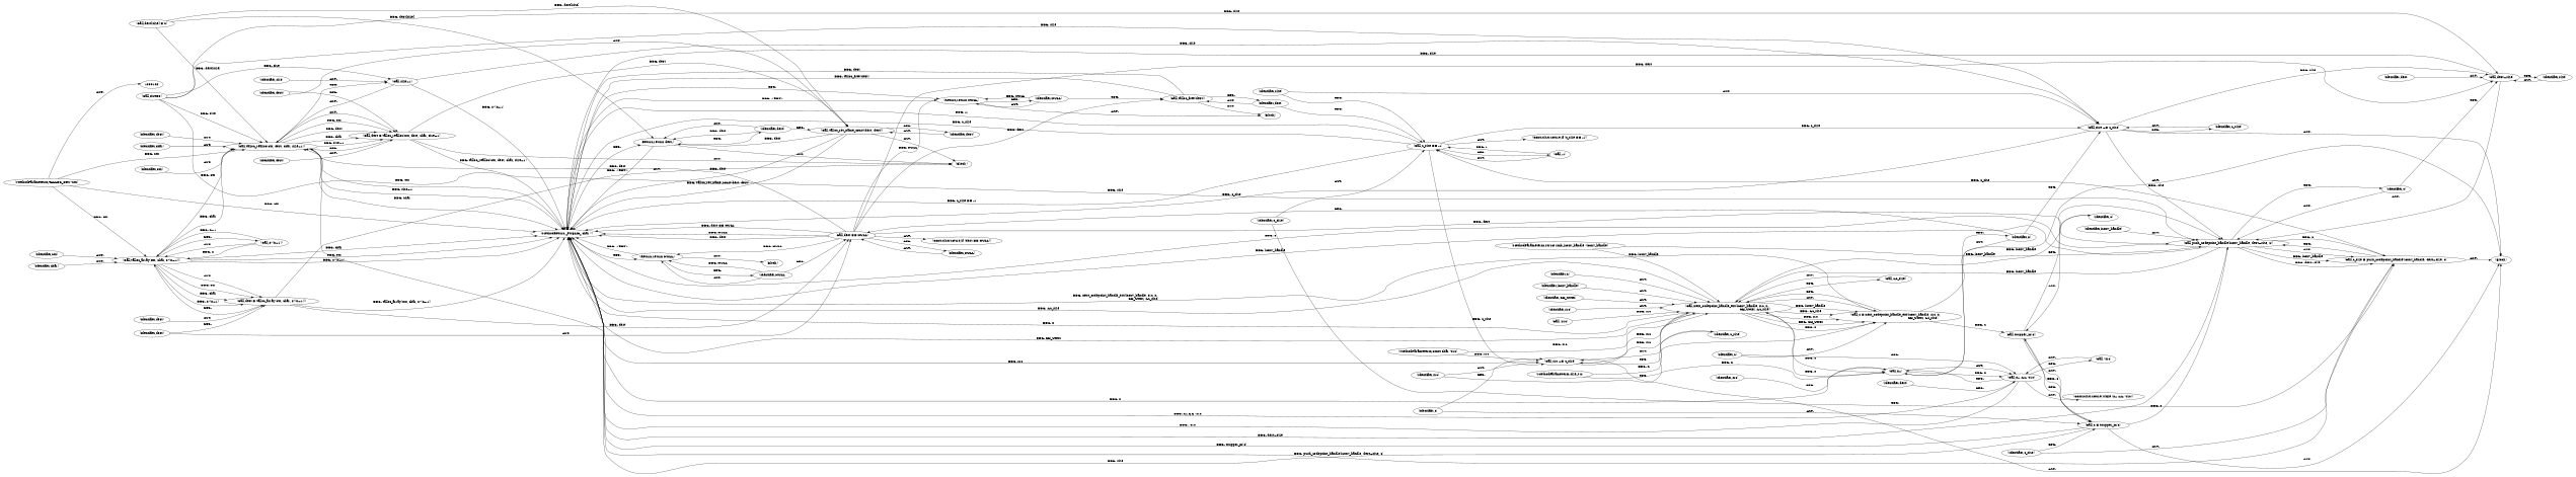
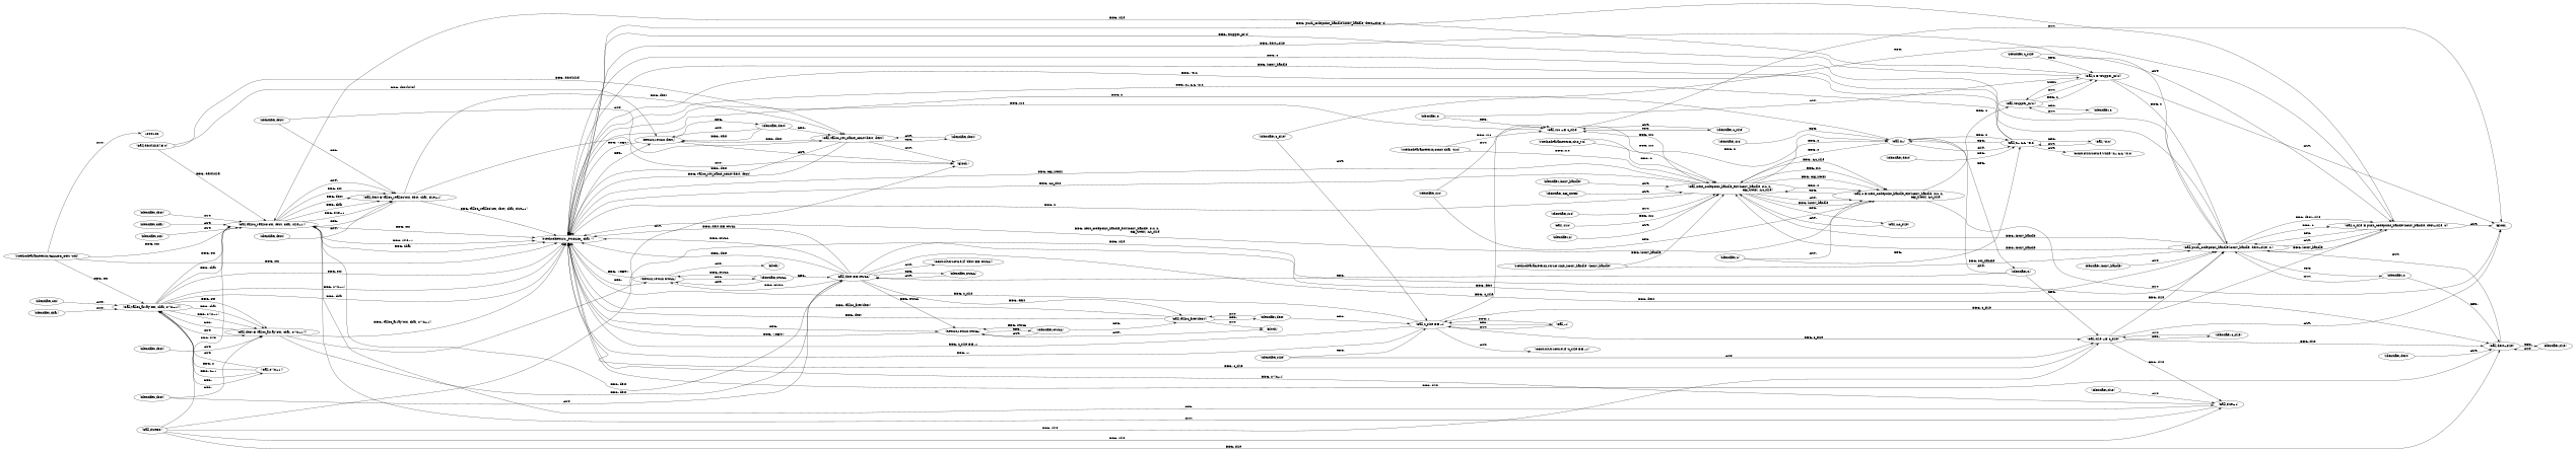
  digraph {
    rankdir=LR
    n1 [label="(MethodParameterIn,TALLOC_CTX *ctx)"]
    n2 [label="(Call,talloc_array(ctx, char, 2*(n+1)))"]
    n3 [label="(Call,talloc_realloc(ctx, dest, char, size+1))"]
    n4 [label="(MethodReturn,_PUBLIC_ char *)"]
    1000102
    n6 [label="(Call,dest = talloc_array(ctx, char, 2*(n+1)))"]
    n7 [label="(Call,2*(n+1))"]
    n8 [label="(Call,size+1)"]
    n9 [label="(Call,dest = talloc_realloc(ctx, dest, char, size+1))"]
    n10 [label="(Return,return NULL;)"]
    n11 [label="(Return,return NULL;)"]
    n12 [label="(Return,return dest;)"]
    n13 [label="(Call,dest == NULL)"]
    n14 [label="(Block,)"]
    n15 [label="(Call,push_codepoint_handle(iconv_handle, dest+size, c))"]
    n16 [label="(Call,dest+size)"]
    n17 [label="(Call,talloc_free(dest))"]
    n18 [label="(ControlStructure,if (dest == NULL))"]
    n19 [label="(Identifier,NULL)"]
    n20 [label="(Identifier,NULL)"]
    n21 [label="(Block,)"]
    n22 [label="(Call,next_codepoint_handle_ext(iconv_handle, src, n,\n                                                         CH_UNIX, &c_size))"]
    n23 [label="(Call,c_size = push_codepoint_handle(iconv_handle, dest+size, c))"]
    n24 [label="(Identifier,c)"]
    n25 [label="(Identifier,size)"]
    n26 [label="(Identifier,dest)"]
    n27 [label="(Block,)"]
    n28 [label="(Identifier,NULL)"]
    n29 [label="(Call,n--)"]
    n30 [label="(Call,c = next_codepoint_handle_ext(iconv_handle, src, n,\n                                                         CH_UNIX, &c_size))"]
    n31 [label="(Call,src += c_size)"]
    n32 [label="(Call,&c_size)"]
    n33 [label="(Block,)"]
    n34 [label="(Call,c_size == -1)"]
    n35 [label="(Call,n-- && *src)"]
    n36 [label="(Identifier,n)"]
    n37 [label="(Call,toupper_m(c))"]
    n38 [label="(Identifier,c_size)"]
    n39 [label="(Call,*src)"]
    n40 [label="(ControlStructure,while (n-- && *src))"]
    n41 [label="(Call,size += c_size)"]
    n42 [label="(Call,c = toupper_m(c))"]
    n43 [label="(Identifier,c)"]
    n44 [label="(ControlStructure,if (c_size == -1))"]
    n45 [label="(Call,-1)"]
    n46 [label="(Identifier,c_size)"]
    n47 [label="(Call,talloc_set_name_const(dest, dest))"]
    n48 [label="(Identifier,dest)"]
    n49 [label="(Identifier,dest)"]
    n50 [label="(Identifier,src)"]
    n51 [label="(Identifier,c)"]
    n52 [label="(Call,!src)"]
    n53 [label="(MethodParameterIn,size_t n)"]
    n54 [label="(Identifier,c_size)"]
    n55 [label="(MethodParameterIn,const char *src)"]
    n56 [label="(Identifier,dest)"]
    n57 [label="(MethodParameterIn,struct smb_iconv_handle *iconv_handle)"]
    n58 [label="(Identifier,size)"]
    n59 [label="(Identifier,ctx)"]
    n60 [label="(Identifier,c_size)"]
    n61 [label="(Identifier,src)"]
    n62 [label="(Identifier,src)"]
    n63 [label="(Identifier,n)"]
    n64 [label="(Identifier,char)"]
    n65 [label="(Identifier,dest)"]
    n66 [label="(Identifier,dest)"]
    n67 [label="(Identifier,dest)"]
    n68 [label="(Identifier,char)"]
    n69 [label="(Identifier,dest)"]
    n70 [label="(Identifier,ctx)"]
    n71 [label="(Call,size=0)"]
    n72 [label="(Identifier,size)"]
    n73 [label="(Identifier,iconv_handle)"]
    n74 [label="(Identifier,dest)"]
    n75 [label="(Call,dest[size] = 0)"]
    n76 [label="(Identifier,c)"]
    n77 [label="(Identifier,iconv_handle)"]
    n78 [label="(Identifier,dest)"]
    n79 [label="(Identifier,CH_UNIX)"]
    n1 -> n2 [label="DDG: ctx"]
    n1 -> n3 [label="DDG: ctx"]
    n1 -> n4 [label="DDG: ctx"]
    n1 -> 1000102 [label="AST: "]
    n2 -> n3 [label="DDG: ctx"]
    n2 -> n3 [label="DDG: char"]
    n2 -> n4 [label="DDG: char"]
    n2 -> n4 [label="DDG: ctx"]
    n2 -> n4 [label="DDG: 2*(n+1)"]
    n2 -> n6 [label="AST: "]
    n2 -> n6 [label="DDG: ctx"]
    n2 -> n6 [label="DDG: char"]
    n2 -> n6 [label="DDG: 2*(n+1)"]
    n2 -> n7 [label="CFG: "]
    n3 -> n4 [label="DDG: ctx"]
    n3 -> n4 [label="DDG: size+1"]
    n3 -> n4 [label="DDG: char"]
    n3 -> n8 [label="CFG: "]
    n3 -> n9 [label="AST: "]
    n3 -> n9 [label="DDG: ctx"]
    n3 -> n9 [label="DDG: dest"]
    n3 -> n9 [label="DDG: char"]
    n3 -> n9 [label="DDG: size+1"]
    n4 -> n10 [label="CFG: "]
    n4 -> n11 [label="CFG: "]
    n4 -> n12 [label="CFG: "]
    n6 -> n2 [label="CFG: "]
    n6 -> n4 [label="DDG: talloc_array(ctx, char, 2*(n+1))"]
    n6 -> n13 [label="DDG: dest"]
    n6 -> n14 [label="AST: "]
    n7 -> n2 [label="AST: "]
    n7 -> n2 [label="DDG: 2"]
    n7 -> n2 [label="DDG: n+1"]
    n8 -> n3 [label="AST: "]
    n8 -> n4 [label="DDG: 2*(n+1)"]
    n9 -> n3 [label="CFG: "]
    n9 -> n4 [label="DDG: talloc_realloc(ctx, dest, char, size+1)"]
    n9 -> n14 [label="AST: "]
    n9 -> n47 [label="DDG: dest"]
    n10 -> n4 [label="DDG: <RET>"]
    n10 -> n20 [label="CFG: "]
    n10 -> n21 [label="AST: "]
    n11 -> n4 [label="DDG: <RET>"]
    n11 -> n27 [label="AST: "]
    n11 -> n28 [label="CFG: "]
    n12 -> n4 [label="DDG: <RET>"]
    n12 -> n14 [label="AST: "]
    n12 -> n49 [label="CFG: "]
    n13 -> n3 [label="DDG: dest"]
    n13 -> n4 [label="DDG: dest == NULL"]
    n13 -> n4 [label="DDG: NULL"]
    n13 -> n4 [label="DDG: dest"]
    n13 -> n10 [label="DDG: NULL"]
    n13 -> n11 [label="DDG: NULL"]
    n13 -> n15 [label="DDG: dest"]
    n13 -> n16 [label="DDG: dest"]
    n13 -> n17 [label="DDG: dest"]
    n13 -> n18 [label="AST: "]
    n13 -> n19 [label="CFG: "]
    n15 -> n4 [label="DDG: c"]
    n15 -> n4 [label="DDG: iconv_handle"]
    n15 -> n4 [label="DDG: dest+size"]
    n15 -> n22 [label="DDG: iconv_handle"]
    n15 -> n23 [label="AST: "]
    n15 -> n23 [label="DDG: iconv_handle"]
    n15 -> n23 [label="DDG: dest+size"]
    n15 -> n23 [label="DDG: c"]
    n15 -> n24 [label="CFG: "]
    n16 -> n4 [label="DDG: size"]
    n16 -> n15 [label="AST: "]
    n16 -> n25 [label="CFG: "]
    n17 -> n4 [label="DDG: dest"]
    n17 -> n4 [label="DDG: talloc_free(dest)"]
    n17 -> n26 [label="CFG: "]
    n17 -> n27 [label="AST: "]
    n19 -> n13 [label="AST: "]
    n20 -> n10 [label="AST: "]
    n20 -> n10 [label="DDG: NULL"]
    n20 -> n13 [label="CFG: "]
    n22 -> n4 [label="DDG: CH_UNIX"]
    n22 -> n4 [label="DDG: &c_size"]
    n22 -> n4 [label="DDG: n"]
    n22 -> n15 [label="DDG: iconv_handle"]
    n22 -> n29 [label="DDG: n"]
    n22 -> n30 [label="AST: "]
    n22 -> n30 [label="DDG: iconv_handle"]
    n22 -> n30 [label="DDG: &c_size"]
    n22 -> n30 [label="DDG: src"]
    n22 -> n30 [label="DDG: CH_UNIX"]
    n22 -> n30 [label="DDG: n"]
    n22 -> n31 [label="DDG: src"]
    n22 -> n32 [label="CFG: "]
    n23 -> n4 [label="DDG: push_codepoint_handle(iconv_handle, dest+size, c)"]
    n23 -> n15 [label="CFG: "]
    n23 -> n33 [label="AST: "]
    n23 -> n34 [label="DDG: c_size"]
    n24 -> n15 [label="AST: "]
    n24 -> n16 [label="CFG: "]
    n25 -> n16 [label="AST: "]
    n26 -> n17 [label="AST: "]
    n26 -> n34 [label="CFG: "]
    n28 -> n11 [label="AST: "]
    n28 -> n11 [label="DDG: NULL"]
    n28 -> n17 [label="CFG: "]
    n29 -> n4 [label="DDG: n"]
    n29 -> n22 [label="DDG: n"]
    n29 -> n35 [label="AST: "]
    n29 -> n35 [label="DDG: n"]
    n29 -> n36 [label="CFG: "]
    n30 -> n4 [label="DDG: next_codepoint_handle_ext(iconv_handle, src, n,\n                                                         CH_UNIX, &c_size)"]
    n30 -> n22 [label="CFG: "]
    n30 -> n33 [label="AST: "]
    n30 -> n37 [label="DDG: c"]
    n31 -> n4 [label="DDG: src"]
    n31 -> n22 [label="DDG: src"]
    n31 -> n33 [label="AST: "]
    n31 -> n38 [label="CFG: "]
    n32 -> n22 [label="AST: "]
    n34 -> n4 [label="DDG: -1"]
    n34 -> n4 [label="DDG: c_size"]
    n34 -> n4 [label="DDG: c_size == -1"]
    n34 -> n31 [label="DDG: c_size"]
    n34 -> n41 [label="DDG: c_size"]
    n34 -> n44 [label="AST: "]
    n34 -> n45 [label="CFG: "]
    n35 -> n4 [label="DDG: *src"]
    n35 -> n4 [label="DDG: n-- && *src"]
    n35 -> n29 [label="CFG: "]
    n35 -> n39 [label="CFG: "]
    n35 -> n40 [label="AST: "]
    n36 -> n13 [label="CFG: "]
    n36 -> n29 [label="AST: "]
    n36 -> n41 [label="CFG: "]
    n37 -> n42 [label="AST: "]
    n37 -> n42 [label="DDG: c"]
    n37 -> n43 [label="CFG: "]
    n38 -> n31 [label="AST: "]
    n39 -> n35 [label="AST: "]
    n41 -> n4 [label="DDG: c_size"]
-   n8 -> n41 [label="DDG: size"]
+   n41 -> n8 [label="DDG: size"]
    n41 -> n15 [label="DDG: size"]
    n41 -> n16 [label="DDG: size"]
    n41 -> n33 [label="AST: "]
    n41 -> n46 [label="CFG: "]
    n42 -> n3 [label="DDG: size"]
    n42 -> n4 [label="DDG: toupper_m(c)"]
    n42 -> n15 [label="DDG: c"]
    n42 -> n33 [label="AST: "]
-   n42 -> n37 [label="CFG: "]
+   n42 -> n37 [label="UNIX: "]
    n43 -> n37 [label="AST: "]
    n45 -> n34 [label="AST: "]
    n45 -> n34 [label="DDG: 1"]
    n46 -> n41 [label="AST: "]
    n47 -> n4 [label="DDG: dest"]
    n47 -> n4 [label="DDG: talloc_set_name_const(dest, dest)"]
    n47 -> n12 [label="DDG: dest"]
    n47 -> n14 [label="AST: "]
    n47 -> n48 [label="CFG: "]
    n48 -> n47 [label="AST: "]
    n49 -> n12 [label="AST: "]
    n49 -> n12 [label="DDG: dest"]
    n49 -> n47 [label="CFG: "]
    n50 -> n22 [label="AST: "]
    n51 -> n31 [label="CFG: "]
    n51 -> n42 [label="AST: "]
    n52 -> n22 [label="DDG: src"]
    n53 -> n22 [label="DDG: n"]
    n53 -> n29 [label="DDG: n"]
    n54 -> n23 [label="AST: "]
    n54 -> n42 [label="CFG: "]
    n55 -> n22 [label="DDG: src"]
    n55 -> n31 [label="DDG: src"]
    n56 -> n6 [label="AST: "]
-   n57 -> n15 [label="DDG: iconv_handle"]
+   n57 -> n15 [label="DDG: ctx_handle"]
    n57 -> n22 [label="DDG: iconv_handle"]
    n58 -> n34 [label="CFG: "]
    n58 -> n41 [label="AST: "]
    n59 -> n2 [label="AST: "]
    n60 -> n23 [label="CFG: "]
    n60 -> n34 [label="AST: "]
    n61 -> n30 [label="CFG: "]
    n61 -> n31 [label="AST: "]
    n62 -> n29 [label="CFG: "]
    n63 -> n22 [label="AST: "]
    n64 -> n2 [label="AST: "]
    n65 -> n16 [label="AST: "]
    n66 -> n35 [label="CFG: "]
    n67 -> n3 [label="AST: "]
    n68 -> n3 [label="AST: "]
    n69 -> n9 [label="AST: "]
    n70 -> n3 [label="AST: "]
    n71 -> n3 [label="DDG: size"]
    n71 -> n8 [label="DDG: size"]
    n71 -> n15 [label="DDG: size"]
    n71 -> n16 [label="DDG: size"]
    n71 -> n41 [label="DDG: size"]
    n72 -> n8 [label="AST: "]
    n73 -> n15 [label="AST: "]
    n74 -> n6 [label="CFG: "]
    n74 -> n13 [label="AST: "]
    n75 -> n3 [label="DDG: dest[size]"]
    n75 -> n12 [label="DDG: dest[size]"]
    n75 -> n47 [label="DDG: dest[size]"]
    n76 -> n30 [label="AST: "]
    n76 -> n35 [label="CFG: "]
    n77 -> n22 [label="AST: "]
    n78 -> n9 [label="CFG: "]
    n78 -> n47 [label="AST: "]
    n79 -> n22 [label="AST: "]
  }
